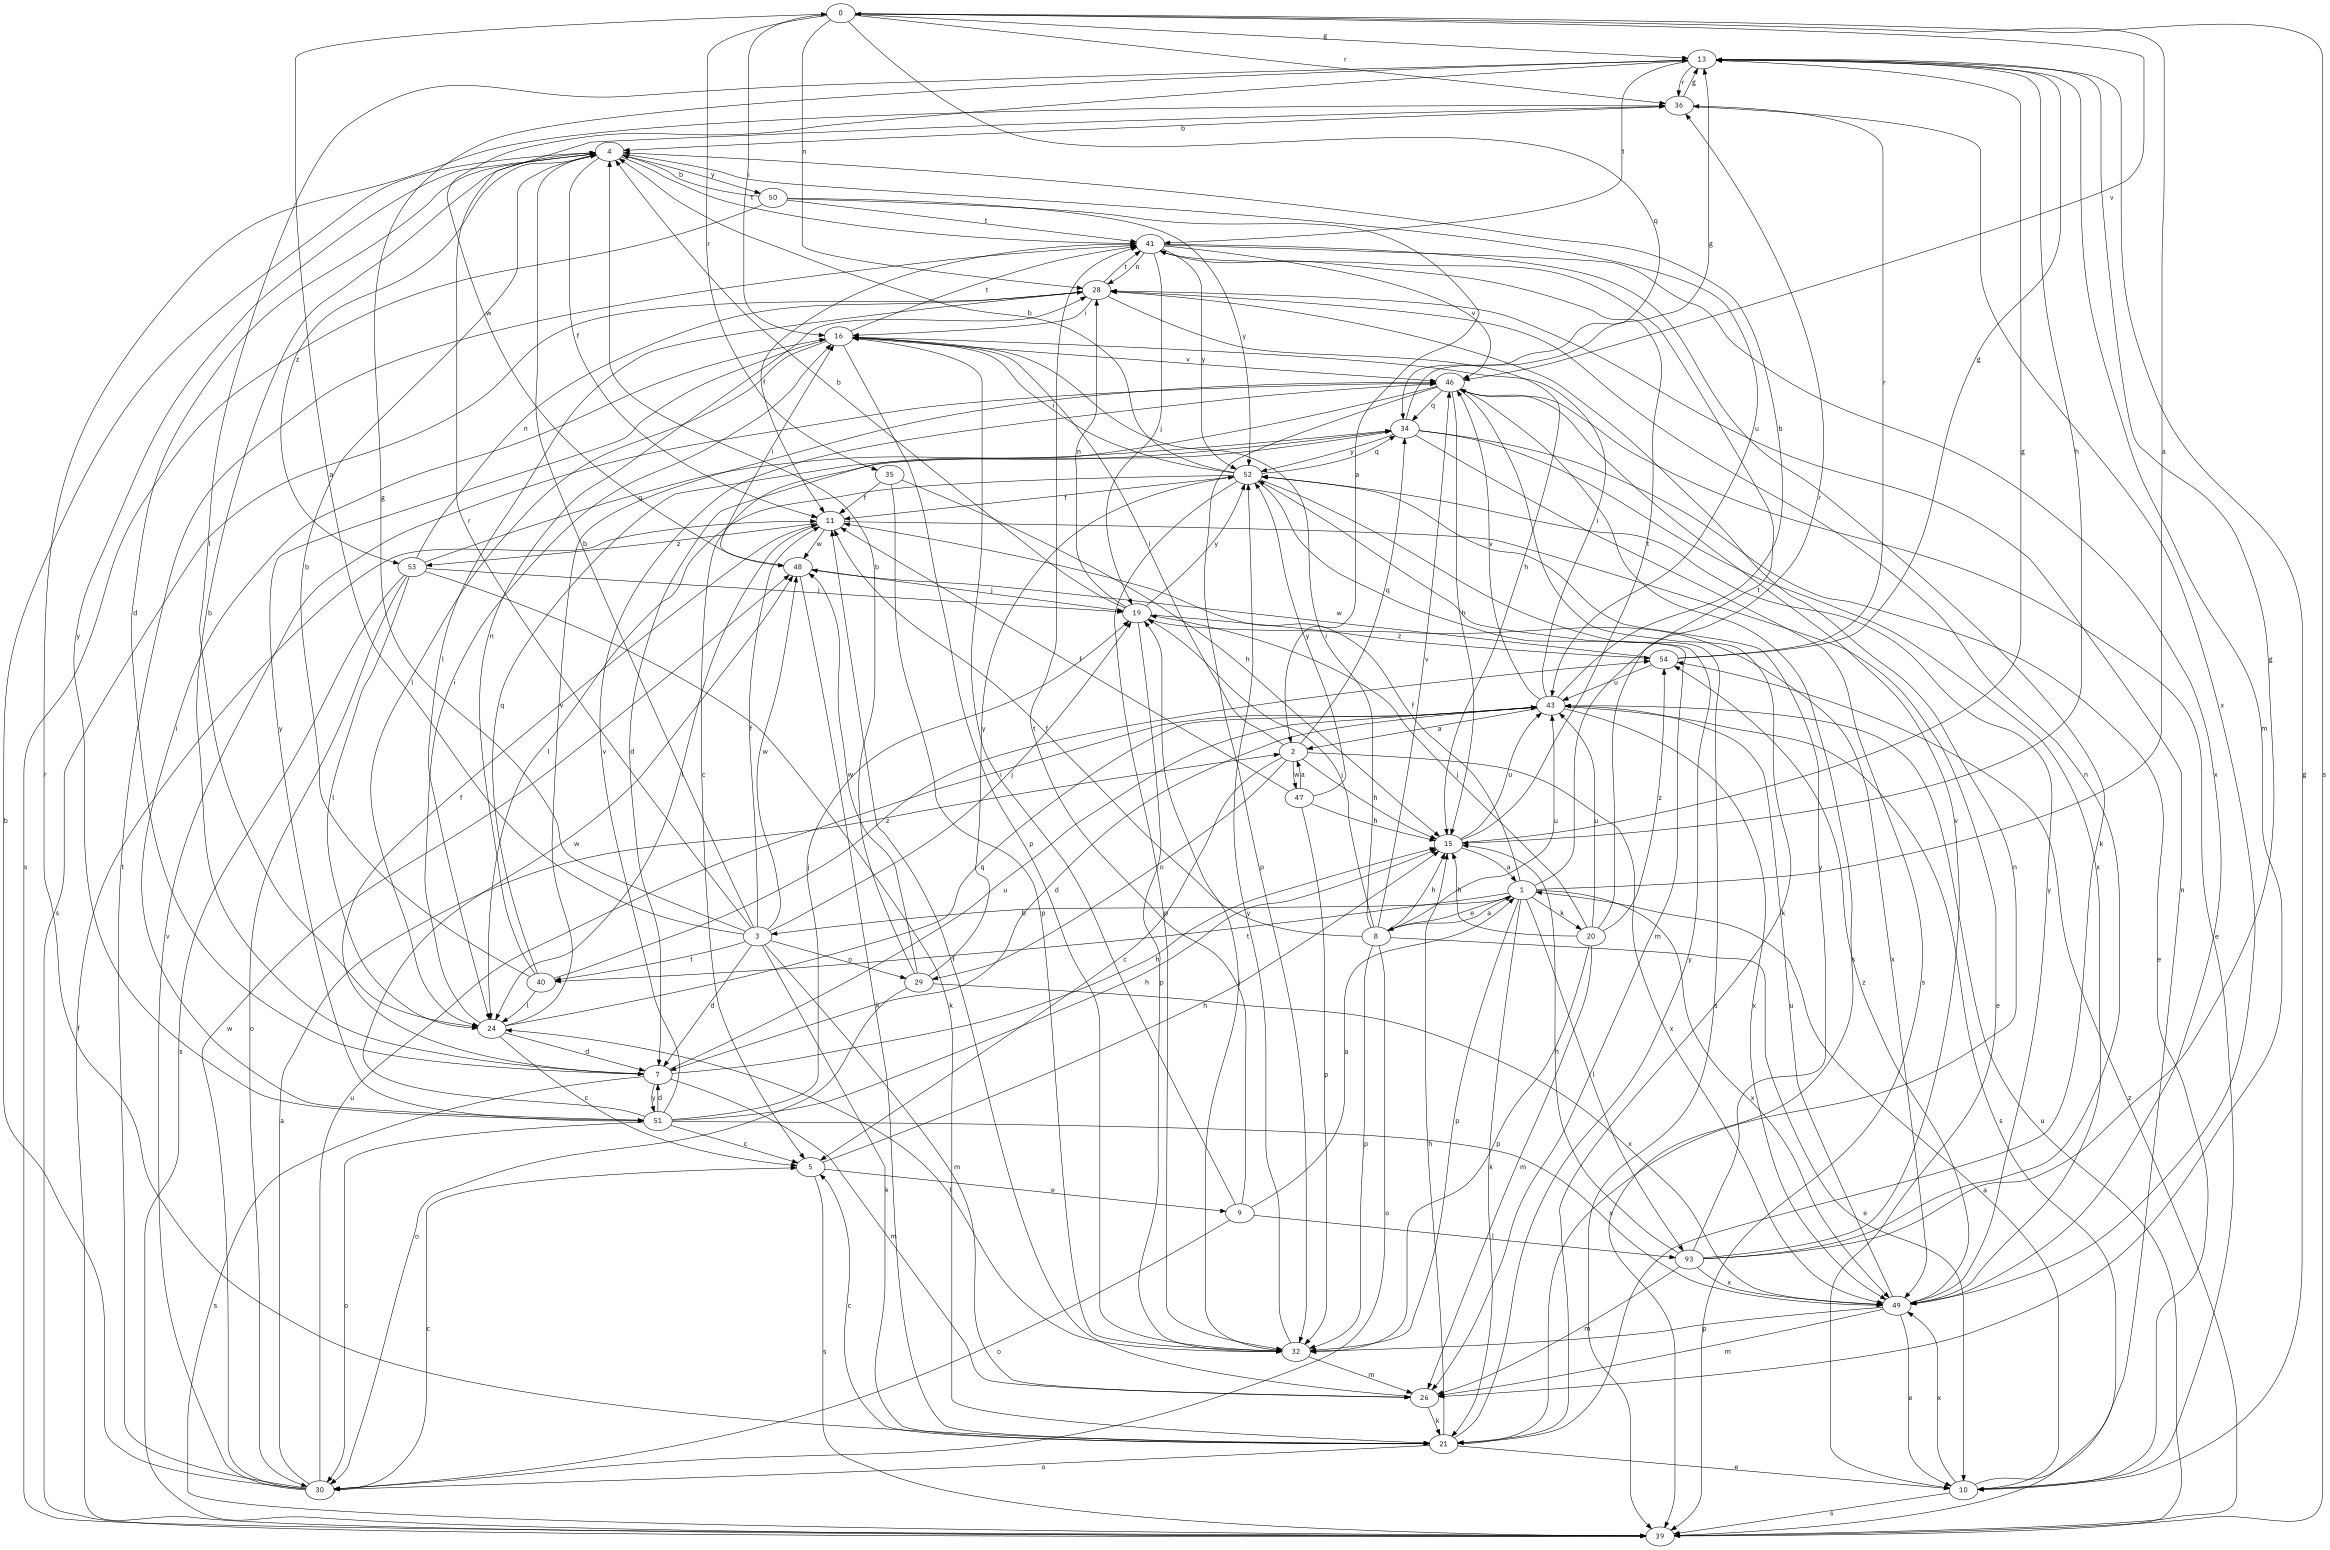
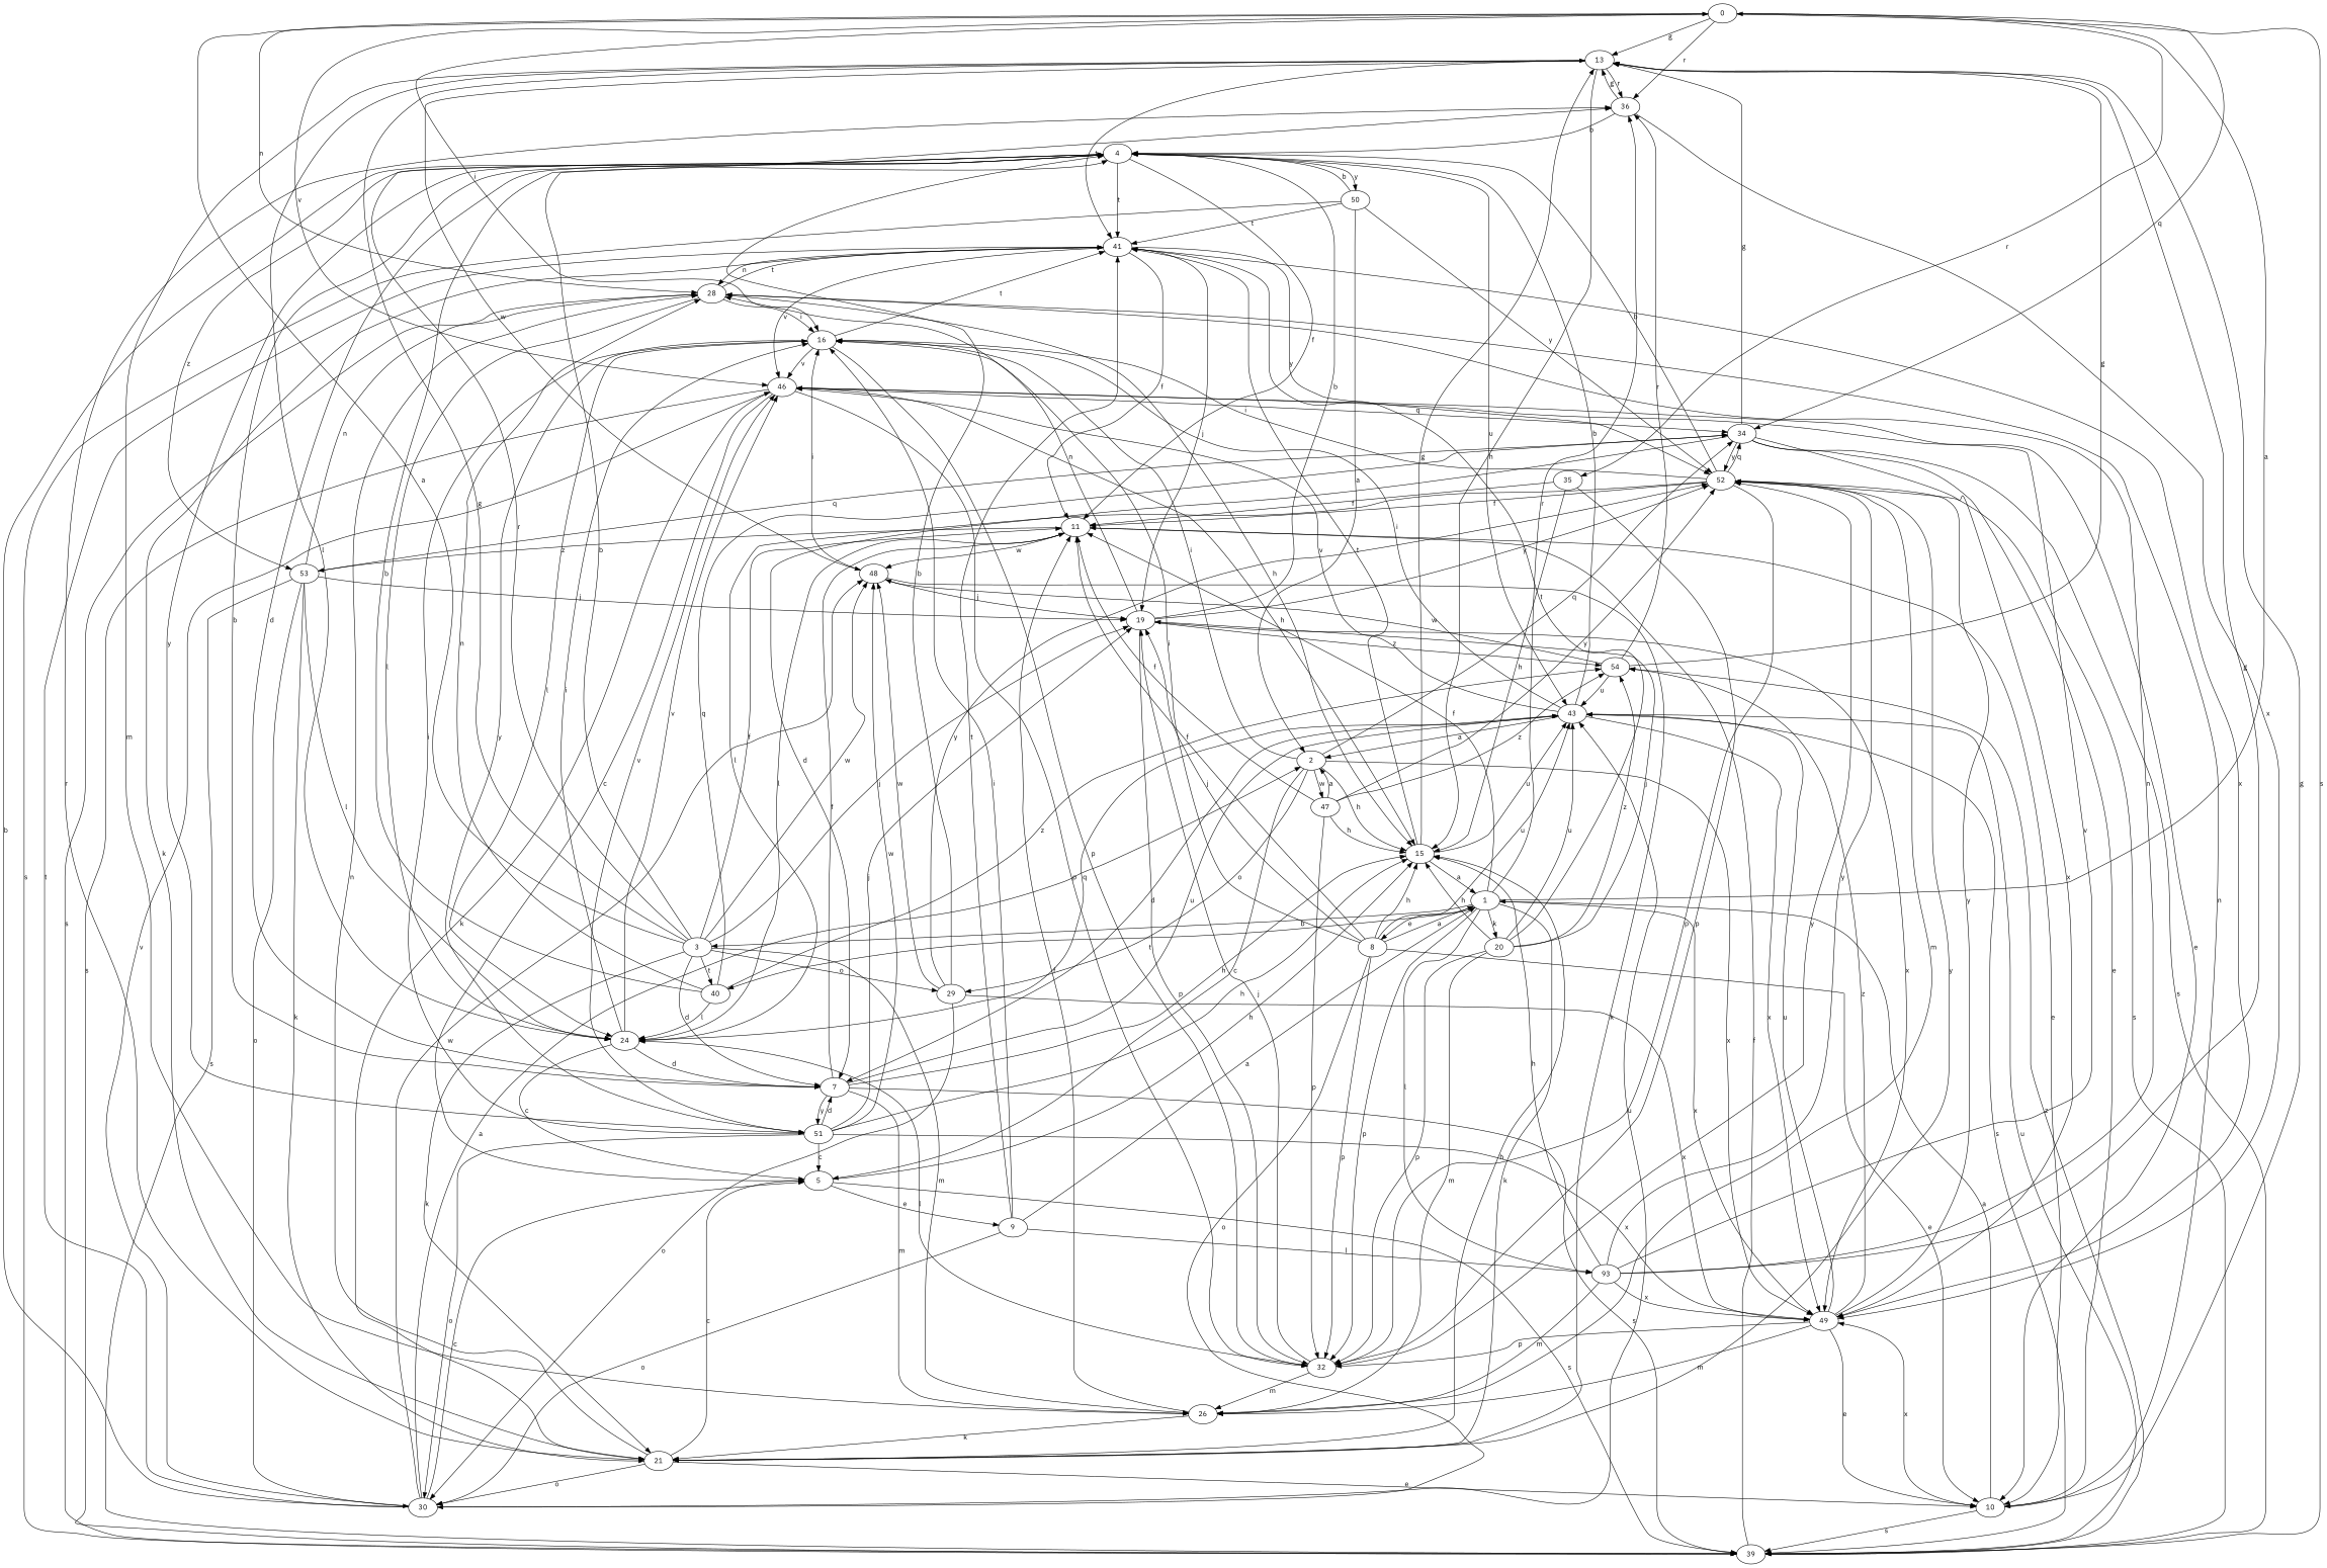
  strict digraph {
    fontname="IBM Plex Sans"
    node [fontname="IBM Plex Sans"]
    edge [fontname="IBM Plex Sans"]
    0
    13
    16
    28
    34
    35
    36
    39
    46
    15
    26
    48
    41
    24
    32
    51
    49
    7
    10
    52
    11
    4
    43
    54
    21
    5
    1
    3
    8
    20
    n31 [label=93]
    40
    29
    19
    30
    53
    2
    47
    9
    50
    0 -> 13 [label=g]
    0 -> 16 [label=i]
    0 -> 28 [label=n]
    0 -> 34 [label=q]
    0 -> 35 [label=r]
    0 -> 36 [label=r]
    0 -> 39 [label=s]
    0 -> 46 [label=v]
    13 -> 36 [label=r]
    13 -> 15 [label=h]
    13 -> 26 [label=m]
    13 -> 48 [label=w]
    13 -> 41 [label=t]
    13 -> 24 [label=l]
    16 -> 46 [label=v]
    16 -> 41 [label=t]
    16 -> 24 [label=l]
    16 -> 32 [label=p]
    16 -> 51 [label=y]
    28 -> 16 [label=i]
    28 -> 39 [label=s]
    28 -> 15 [label=h]
    28 -> 41 [label=t]
    28 -> 24 [label=l]
    34 -> 13 [label=g]
    34 -> 39 [label=s]
    34 -> 49 [label=x]
    34 -> 7 [label=d]
    34 -> 10 [label=e]
    34 -> 52 [label=y]
    35 -> 15 [label=h]
    35 -> 32 [label=p]
    35 -> 11 [label=f]
    36 -> 13 [label=g]
    36 -> 49 [label=x]
    36 -> 4 [label=b]
    39 -> 11 [label=f]
    39 -> 43 [label=u]
    39 -> 54 [label=z]
    46 -> 34 [label=q]
    46 -> 39 [label=s]
    46 -> 15 [label=h]
    46 -> 32 [label=p]
    46 -> 10 [label=e]
    46 -> 21 [label=k]
    46 -> 5 [label=c]
    15 -> 13 [label=g]
    15 -> 41 [label=t]
    15 -> 43 [label=u]
    15 -> 1 [label=a]
    26 -> 11 [label=f]
    26 -> 21 [label=k]
    48 -> 16 [label=i]
    48 -> 21 [label=k]
    48 -> 19 [label=j]
    41 -> 28 [label=n]
    41 -> 46 [label=v]
    41 -> 49 [label=x]
    41 -> 52 [label=y]
    41 -> 11 [label=f]
    41 -> 21 [label=k]
    41 -> 19 [label=j]
    24 -> 16 [label=i]
    24 -> 46 [label=v]
    24 -> 7 [label=d]
    24 -> 43 [label=q]
    24 -> 5 [label=c]
    32 -> 26 [label=m]
    32 -> 24 [label=l]
    32 -> 52 [label=y]
    32 -> 19 [label=j]
    51 -> 16 [label=i]
    51 -> 46 [label=v]
    51 -> 15 [label=h]
    51 -> 48 [label=w]
    51 -> 49 [label=x]
    51 -> 7 [label=d]
    51 -> 5 [label=c]
    51 -> 19 [label=j]
    51 -> 30 [label=o]
    49 -> 26 [label=m]
    49 -> 32 [label=p]
    49 -> 10 [label=e]
    49 -> 52 [label=y]
    49 -> 43 [label=u]
    49 -> 54 [label=z]
    7 -> 39 [label=s]
    7 -> 15 [label=h]
    7 -> 26 [label=m]
    7 -> 51 [label=y]
    7 -> 11 [label=f]
    7 -> 4 [label=b]
    7 -> 43 [label=u]
    10 -> 13 [label=g]
    10 -> 28 [label=n]
    10 -> 39 [label=s]
    10 -> 49 [label=x]
    10 -> 1 [label=a]
    52 -> 16 [label=i]
    52 -> 34 [label=q]
    52 -> 39 [label=s]
    52 -> 26 [label=m]
    52 -> 24 [label=l]
    52 -> 32 [label=p]
    52 -> 11 [label=f]
    52 -> 4 [label=b]
    11 -> 48 [label=w]
    11 -> 24 [label=l]
    11 -> 10 [label=e]
    11 -> 53 [label=z]
    4 -> 41 [label=t]
    4 -> 51 [label=y]
    4 -> 7 [label=d]
    4 -> 11 [label=f]
    4 -> 43 [label=u]
    4 -> 53 [label=z]
    4 -> 50 [label=y]
    43 -> 16 [label=i]
    43 -> 39 [label=s]
    43 -> 46 [label=v]
    43 -> 49 [label=x]
    43 -> 7 [label=d]
    43 -> 4 [label=b]
    43 -> 2 [label=a]
    54 -> 13 [label=g]
    54 -> 36 [label=r]
    54 -> 48 [label=w]
    54 -> 43 [label=u]
    21 -> 28 [label=n]
    21 -> 36 [label=r]
    21 -> 15 [label=h]
    21 -> 10 [label=e]
    21 -> 52 [label=y]
    21 -> 5 [label=c]
    21 -> 30 [label=o]
    5 -> 39 [label=s]
    5 -> 15 [label=h]
    5 -> 9 [label=e]
    1 -> 0 [label=a]
    1 -> 36 [label=r]
    1 -> 32 [label=p]
    1 -> 49 [label=x]
    1 -> 11 [label=f]
    1 -> 21 [label=k]
    1 -> 3 [label=b]
    1 -> 8 [label=e]
    1 -> 20 [label=k]
    1 -> n31 [label=l]
    1 -> 40 [label=t]
    3 -> 0 [label=a]
    3 -> 13 [label=g]
    3 -> 36 [label=r]
    3 -> 26 [label=m]
    3 -> 48 [label=w]
    3 -> 7 [label=d]
    3 -> 11 [label=f]
    3 -> 4 [label=b]
    3 -> 21 [label=k]
    3 -> 40 [label=t]
    3 -> 29 [label=o]
    3 -> 19 [label=j]
    8 -> 16 [label=i]
-   8 -> 46 [label=v]
    8 -> 15 [label=h]
    8 -> 32 [label=p]
    8 -> 10 [label=e]
    8 -> 11 [label=f]
    8 -> 43 [label=u]
    8 -> 1 [label=a]
    8 -> 19 [label=j]
    8 -> 30 [label=o]
    20 -> 15 [label=h]
    20 -> 26 [label=m]
    20 -> 41 [label=t]
    20 -> 32 [label=p]
    20 -> 43 [label=u]
    20 -> 54 [label=z]
    20 -> 19 [label=j]
    n31 -> 13 [label=g]
    n31 -> 28 [label=n]
    n31 -> 46 [label=v]
    n31 -> 15 [label=h]
    n31 -> 26 [label=m]
    n31 -> 49 [label=x]
    n31 -> 52 [label=y]
    40 -> 28 [label=n]
    40 -> 34 [label=q]
    40 -> 24 [label=l]
    40 -> 4 [label=b]
    40 -> 54 [label=z]
    29 -> 48 [label=w]
    29 -> 49 [label=x]
    29 -> 52 [label=y]
    29 -> 4 [label=b]
    29 -> 30 [label=o]
    19 -> 28 [label=n]
    19 -> 32 [label=p]
    19 -> 49 [label=x]
    19 -> 52 [label=y]
    19 -> 4 [label=b]
    19 -> 54 [label=z]
    30 -> 46 [label=v]
    30 -> 48 [label=w]
    30 -> 41 [label=t]
    30 -> 4 [label=b]
    30 -> 43 [label=u]
    30 -> 5 [label=c]
    30 -> 2 [label=a]
    53 -> 28 [label=n]
    53 -> 34 [label=q]
    53 -> 39 [label=s]
    53 -> 24 [label=l]
    53 -> 21 [label=k]
    53 -> 19 [label=j]
    53 -> 30 [label=o]
    2 -> 16 [label=i]
    2 -> 34 [label=q]
    2 -> 15 [label=h]
    2 -> 49 [label=x]
    2 -> 5 [label=c]
    2 -> 29 [label=o]
    2 -> 47 [label=w]
    47 -> 15 [label=h]
    47 -> 32 [label=p]
    47 -> 52 [label=y]
    47 -> 11 [label=f]
+   47 -> 54 [label=z]
    47 -> 2 [label=a]
    9 -> 16 [label=i]
    9 -> 41 [label=t]
    9 -> 1 [label=a]
    9 -> n31 [label=l]
    9 -> 30 [label=o]
    50 -> 39 [label=s]
    50 -> 41 [label=t]
    50 -> 52 [label=y]
    50 -> 4 [label=b]
    50 -> 2 [label=a]
  }
